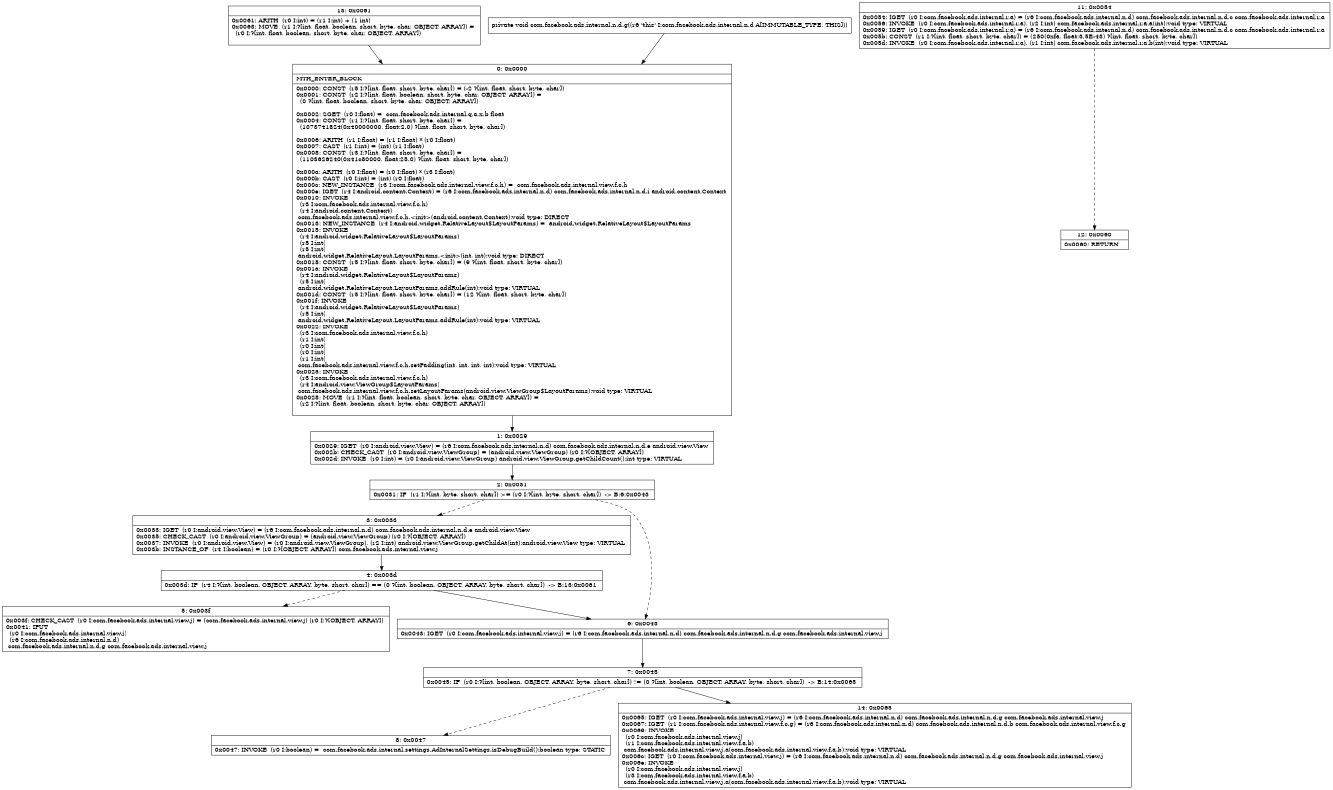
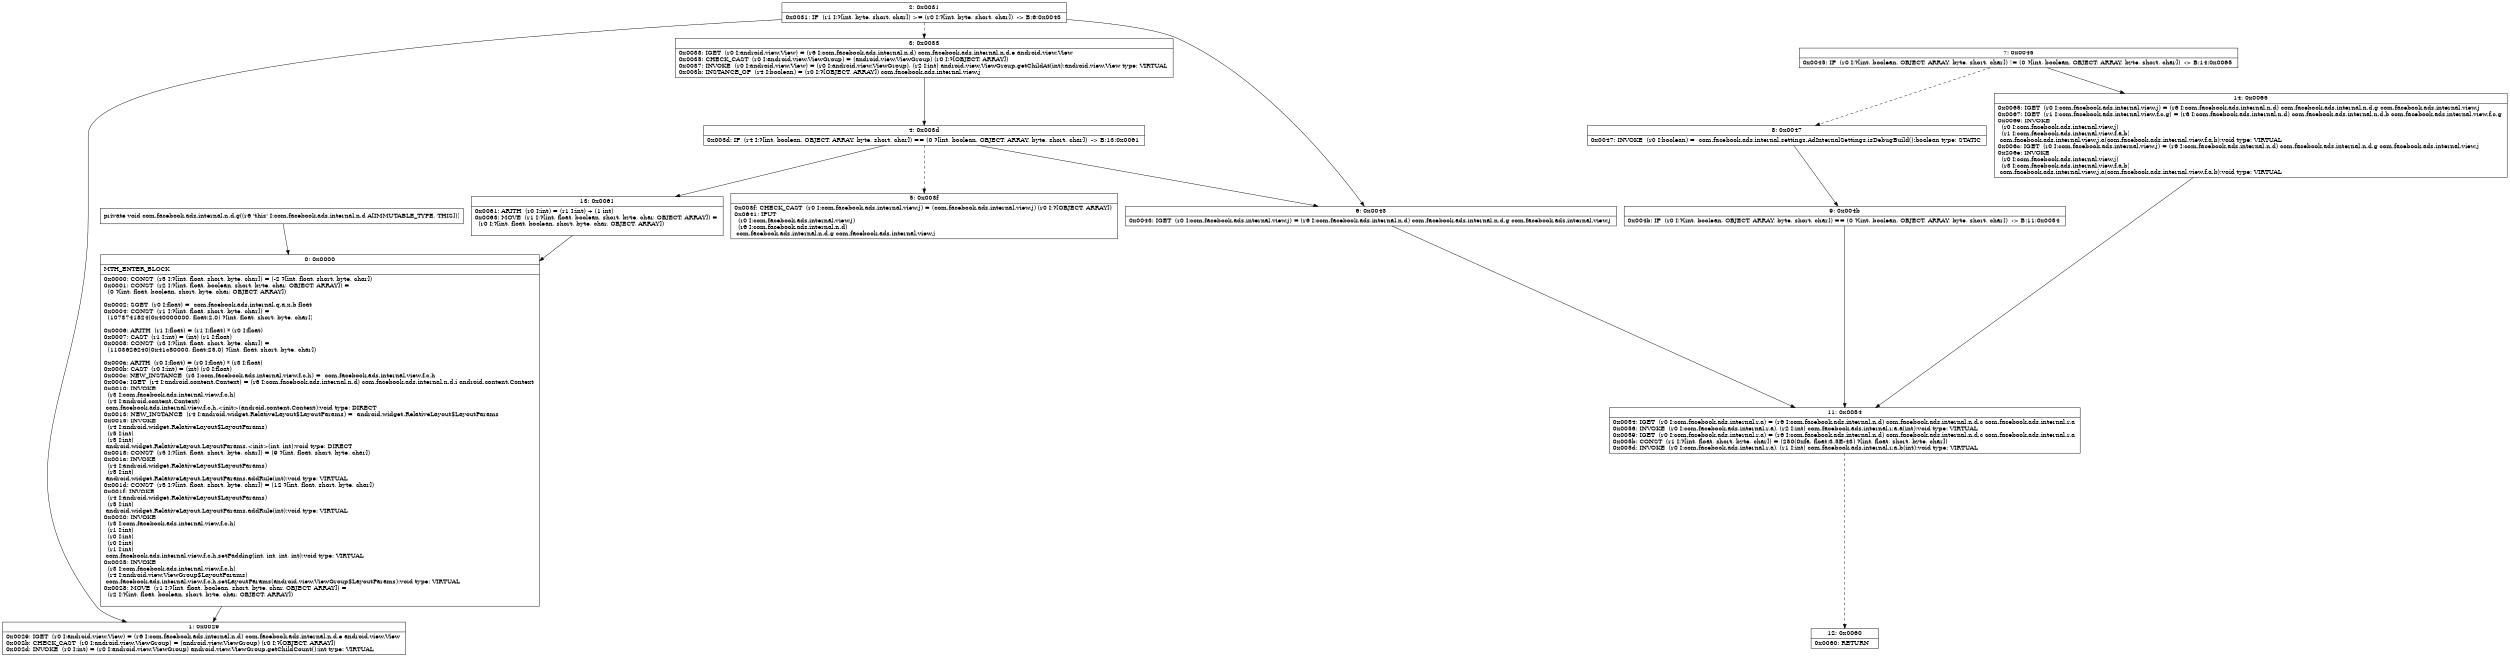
  digraph {
    node [shape=record]
-   n1 [label="{0\:\ 0x0000|MTH_ENTER_BLOCK\l|0x0000: CONST  (r5 I:?[int, float, short, byte, char]) = (\-2 ?[int, float, short, byte, char]) \l0x0001: CONST  (r2 I:?[int, float, boolean, short, byte, char, OBJECT, ARRAY]) = \l  (0 ?[int, float, boolean, short, byte, char, OBJECT, ARRAY])\l \l0x0002: SGET  (r0 I:float) =  com.facebook.ads.internal.q.a.x.b float \l0x0004: CONST  (r1 I:?[int, float, short, byte, char]) = \l  (1073741824(0x40000000, float:2.0) ?[int, float, short, byte, char])\l \l0x0006: ARITH  (r1 I:float) = (r1 I:float) * (r0 I:float) \l0x0007: CAST  (r1 I:int) = (int) (r1 I:float) \l0x0008: CONST  (r3 I:?[int, float, short, byte, char]) = \l  (1103626240(0x41c80000, float:25.0) ?[int, float, short, byte, char])\l \l0x000a: ARITH  (r0 I:float) = (r0 I:float) * (r3 I:float) \l0x000b: CAST  (r0 I:int) = (int) (r0 I:float) \l0x000c: NEW_INSTANCE  (r3 I:com.facebook.ads.internal.view.f.c.h) =  com.facebook.ads.internal.view.f.c.h \l0x000e: IGET  (r4 I:android.content.Context) = (r6 I:com.facebook.ads.internal.n.d) com.facebook.ads.internal.n.d.i android.content.Context \l0x0010: INVOKE  \l  (r3 I:com.facebook.ads.internal.view.f.c.h)\l  (r4 I:android.content.Context)\l com.facebook.ads.internal.view.f.c.h.\<init\>(android.content.Context):void type: DIRECT \l0x0013: NEW_INSTANCE  (r4 I:android.widget.RelativeLayout$LayoutParams) =  android.widget.RelativeLayout$LayoutParams \l0x0015: INVOKE  \l  (r4 I:android.widget.RelativeLayout$LayoutParams)\l  (r5 I:int)\l  (r5 I:int)\l android.widget.RelativeLayout.LayoutParams.\<init\>(int, int):void type: DIRECT \l0x0018: CONST  (r5 I:?[int, float, short, byte, char]) = (9 ?[int, float, short, byte, char]) \l0x001a: INVOKE  \l  (r4 I:android.widget.RelativeLayout$LayoutParams)\l  (r5 I:int)\l android.widget.RelativeLayout.LayoutParams.addRule(int):void type: VIRTUAL \l0x001d: CONST  (r5 I:?[int, float, short, byte, char]) = (12 ?[int, float, short, byte, char]) \l0x001f: INVOKE  \l  (r4 I:android.widget.RelativeLayout$LayoutParams)\l  (r5 I:int)\l android.widget.RelativeLayout.LayoutParams.addRule(int):void type: VIRTUAL \l0x0022: INVOKE  \l  (r3 I:com.facebook.ads.internal.view.f.c.h)\l  (r1 I:int)\l  (r0 I:int)\l  (r0 I:int)\l  (r1 I:int)\l com.facebook.ads.internal.view.f.c.h.setPadding(int, int, int, int):void type: VIRTUAL \l0x0025: INVOKE  \l  (r3 I:com.facebook.ads.internal.view.f.c.h)\l  (r4 I:android.view.ViewGroup$LayoutParams)\l com.facebook.ads.internal.view.f.c.h.setLayoutParams(android.view.ViewGroup$LayoutParams):void type: VIRTUAL \l0x0028: MOVE  (r1 I:?[int, float, boolean, short, byte, char, OBJECT, ARRAY]) = \l  (r2 I:?[int, float, boolean, short, byte, char, OBJECT, ARRAY])\l \l}"]
+   n1 [label="{0\:\ 0x0000|MTH_ENTER_BLOCK\l|0x0000: CONST  (r5 I:?[int, float, short, byte, char]) = (\-2 ?[int, float, short, byte, char]) \l0x0001: CONST  (r2 I:?[int, float, boolean, short, byte, char, OBJECT, ARRAY]) = \l  (0 ?[int, float, boolean, short, byte, char, OBJECT, ARRAY])\l \l0x0002: SGET  (r0 I:float) =  com.facebook.ads.internal.q.a.x.b float \l0x0004: CONST  (r1 I:?[int, float, short, byte, char]) = \l  (1073741824(0x40000000, float:2.0) ?[int, float, short, byte, char])\l \l0x0006: ARITH  (r1 I:float) = (r1 I:float) * (r0 I:float) \l0x0007: CAST  (r1 I:int) = (int) (r1 I:float) \l0x0008: CONST  (r3 I:?[int, float, short, byte, char]) = \l  (1103626240(0x41c80000, float:25.0) ?[int, float, short, byte, char])\l \l0x000a: ARITH  (r0 I:float) = (r0 I:float) * (r3 I:float) \l0x000b: CAST  (r0 I:int) = (int) (r0 I:float) \l0x000c: NEW_INSTANCE  (r3 I:com.facebook.ads.internal.view.f.c.h) =  com.facebook.ads.internal.view.f.c.h \l0x000e: IGET  (r4 I:android.content.Context) = (r6 I:com.facebook.ads.internal.n.d) com.facebook.ads.internal.n.d.i android.content.Context \l0x0010: INVOKE  \l  (r3 I:com.facebook.ads.internal.view.f.c.h)\l  (r4 I:android.content.Context)\l com.facebook.ads.internal.view.f.c.h.\<init\>(android.content.Context):void type: DIRECT \l0x0013: NEW_INSTANCE  (r4 I:android.widget.RelativeLayout$LayoutParams) =  android.widget.RelativeLayout$LayoutParams \l0x0015: INVOKE  \l  (r4 I:android.widget.RelativeLayout$LayoutParams)\l  (r5 I:int)\l  (r5 I:int)\l android.widget.RelativeLayout.LayoutParams.\<init\>(int, int):void type: DIRECT \l0x0018: CONST  (r5 I:?[int, float, short, byte, char]) = (9 ?[int, float, short, byte, char]) \l0x001a: INVOKE  \l  (r4 I:android.widget.RelativeLayout$LayoutParams)\l  (r5 I:int)\l android.widget.RelativeLayout.LayoutParams.addRule(int):void type: VIRTUAL \l0x001d: CONST  (r5 I:?[int, float, short, byte, char]) = (12 ?[int, float, short, byte, char]) \l0x001f: INVOKE  \l  (r4 I:android.widget.RelativeLayout$LayoutParams)\l  (r5 I:int)\l android.widget.RelativeLayout.LayoutParams.addRule(int):void type: VIRTUAL \l0x0020: INVOKE  \l  (r3 I:com.facebook.ads.internal.view.f.c.h)\l  (r1 I:int)\l  (r0 I:int)\l  (r0 I:int)\l  (r1 I:int)\l com.facebook.ads.internal.view.f.c.h.setPadding(int, int, int, int):void type: VIRTUAL \l0x0025: INVOKE  \l  (r3 I:com.facebook.ads.internal.view.f.c.h)\l  (r4 I:android.view.ViewGroup$LayoutParams)\l com.facebook.ads.internal.view.f.c.h.setLayoutParams(android.view.ViewGroup$LayoutParams):void type: VIRTUAL \l0x0028: MOVE  (r1 I:?[int, float, boolean, short, byte, char, OBJECT, ARRAY]) = \l  (r2 I:?[int, float, boolean, short, byte, char, OBJECT, ARRAY])\l \l}"]
    n2 [label="{1\:\ 0x0029|0x0029: IGET  (r0 I:android.view.View) = (r6 I:com.facebook.ads.internal.n.d) com.facebook.ads.internal.n.d.e android.view.View \l0x002b: CHECK_CAST  (r0 I:android.view.ViewGroup) = (android.view.ViewGroup) (r0 I:?[OBJECT, ARRAY]) \l0x002d: INVOKE  (r0 I:int) = (r0 I:android.view.ViewGroup) android.view.ViewGroup.getChildCount():int type: VIRTUAL \l}"]
    n3 [label="{2\:\ 0x0031|0x0031: IF  (r1 I:?[int, byte, short, char]) \>= (r0 I:?[int, byte, short, char])  \-\> B:6:0x0043 \l}"]
    n4 [label="{3\:\ 0x0033|0x0033: IGET  (r0 I:android.view.View) = (r6 I:com.facebook.ads.internal.n.d) com.facebook.ads.internal.n.d.e android.view.View \l0x0035: CHECK_CAST  (r0 I:android.view.ViewGroup) = (android.view.ViewGroup) (r0 I:?[OBJECT, ARRAY]) \l0x0037: INVOKE  (r0 I:android.view.View) = (r0 I:android.view.ViewGroup), (r2 I:int) android.view.ViewGroup.getChildAt(int):android.view.View type: VIRTUAL \l0x003b: INSTANCE_OF  (r4 I:boolean) = (r0 I:?[OBJECT, ARRAY]) com.facebook.ads.internal.view.j \l}"]
    n5 [label="{6\:\ 0x0043|0x0043: IGET  (r0 I:com.facebook.ads.internal.view.j) = (r6 I:com.facebook.ads.internal.n.d) com.facebook.ads.internal.n.d.g com.facebook.ads.internal.view.j \l}"]
    n6 [label="{4\:\ 0x003d|0x003d: IF  (r4 I:?[int, boolean, OBJECT, ARRAY, byte, short, char]) == (0 ?[int, boolean, OBJECT, ARRAY, byte, short, char])  \-\> B:13:0x0061 \l}"]
    n7 [label="{7\:\ 0x0045|0x0045: IF  (r0 I:?[int, boolean, OBJECT, ARRAY, byte, short, char]) != (0 ?[int, boolean, OBJECT, ARRAY, byte, short, char])  \-\> B:14:0x0065 \l}"]
-   n8 [label="{5\:\ 0x003f|0x003f: CHECK_CAST  (r0 I:com.facebook.ads.internal.view.j) = (com.facebook.ads.internal.view.j) (r0 I:?[OBJECT, ARRAY]) \l0x0041: IPUT  \l  (r0 I:com.facebook.ads.internal.view.j)\l  (r6 I:com.facebook.ads.internal.n.d)\l com.facebook.ads.internal.n.d.g com.facebook.ads.internal.view.j \l}"]
+   n8 [label="{5\:\ 0x003f|0x003f: CHECK_CAST  (r0 I:com.facebook.ads.internal.view.j) = (com.facebook.ads.internal.view.j) (r0 I:?[OBJECT, ARRAY]) \l0x0641: IPUT  \l  (r0 I:com.facebook.ads.internal.view.j)\l  (r6 I:com.facebook.ads.internal.n.d)\l com.facebook.ads.internal.n.d.g com.facebook.ads.internal.view.j \l}"]
    n9 [label="{13\:\ 0x0061|0x0061: ARITH  (r0 I:int) = (r1 I:int) + (1 int) \l0x0063: MOVE  (r1 I:?[int, float, boolean, short, byte, char, OBJECT, ARRAY]) = \l  (r0 I:?[int, float, boolean, short, byte, char, OBJECT, ARRAY])\l \l}"]
    n10 [label="{8\:\ 0x0047|0x0047: INVOKE  (r0 I:boolean) =  com.facebook.ads.internal.settings.AdInternalSettings.isDebugBuild():boolean type: STATIC \l}"]
-   n11 [label="{14\:\ 0x0065|0x0065: IGET  (r0 I:com.facebook.ads.internal.view.j) = (r6 I:com.facebook.ads.internal.n.d) com.facebook.ads.internal.n.d.g com.facebook.ads.internal.view.j \l0x0067: IGET  (r1 I:com.facebook.ads.internal.view.f.c.g) = (r6 I:com.facebook.ads.internal.n.d) com.facebook.ads.internal.n.d.b com.facebook.ads.internal.view.f.c.g \l0x0069: INVOKE  \l  (r0 I:com.facebook.ads.internal.view.j)\l  (r1 I:com.facebook.ads.internal.view.f.a.b)\l com.facebook.ads.internal.view.j.a(com.facebook.ads.internal.view.f.a.b):void type: VIRTUAL \l0x006c: IGET  (r0 I:com.facebook.ads.internal.view.j) = (r6 I:com.facebook.ads.internal.n.d) com.facebook.ads.internal.n.d.g com.facebook.ads.internal.view.j \l0x006e: INVOKE  \l  (r0 I:com.facebook.ads.internal.view.j)\l  (r3 I:com.facebook.ads.internal.view.f.a.b)\l com.facebook.ads.internal.view.j.a(com.facebook.ads.internal.view.f.a.b):void type: VIRTUAL \l}"]
+   n11 [label="{14\:\ 0x0065|0x0065: IGET  (r0 I:com.facebook.ads.internal.view.j) = (r6 I:com.facebook.ads.internal.n.d) com.facebook.ads.internal.n.d.g com.facebook.ads.internal.view.j \l0x0067: IGET  (r1 I:com.facebook.ads.internal.view.f.c.g) = (r6 I:com.facebook.ads.internal.n.d) com.facebook.ads.internal.n.d.b com.facebook.ads.internal.view.f.c.g \l0x0069: INVOKE  \l  (r0 I:com.facebook.ads.internal.view.j)\l  (r1 I:com.facebook.ads.internal.view.f.a.b)\l com.facebook.ads.internal.view.j.a(com.facebook.ads.internal.view.f.a.b):void type: VIRTUAL \l0x006c: IGET  (r0 I:com.facebook.ads.internal.view.j) = (r6 I:com.facebook.ads.internal.n.d) com.facebook.ads.internal.n.d.g com.facebook.ads.internal.view.j \l0x206e: INVOKE  \l  (r0 I:com.facebook.ads.internal.view.j)\l  (r3 I:com.facebook.ads.internal.view.f.a.b)\l com.facebook.ads.internal.view.j.a(com.facebook.ads.internal.view.f.a.b):void type: VIRTUAL \l}"]
+   n12 [label="{9\:\ 0x004b|0x004b: IF  (r0 I:?[int, boolean, OBJECT, ARRAY, byte, short, char]) == (0 ?[int, boolean, OBJECT, ARRAY, byte, short, char])  \-\> B:11:0x0054 \l}"]
    n13 [label="{11\:\ 0x0054|0x0054: IGET  (r0 I:com.facebook.ads.internal.r.a) = (r6 I:com.facebook.ads.internal.n.d) com.facebook.ads.internal.n.d.c com.facebook.ads.internal.r.a \l0x0056: INVOKE  (r0 I:com.facebook.ads.internal.r.a), (r2 I:int) com.facebook.ads.internal.r.a.a(int):void type: VIRTUAL \l0x0059: IGET  (r0 I:com.facebook.ads.internal.r.a) = (r6 I:com.facebook.ads.internal.n.d) com.facebook.ads.internal.n.d.c com.facebook.ads.internal.r.a \l0x005b: CONST  (r1 I:?[int, float, short, byte, char]) = (250(0xfa, float:3.5E\-43) ?[int, float, short, byte, char]) \l0x005d: INVOKE  (r0 I:com.facebook.ads.internal.r.a), (r1 I:int) com.facebook.ads.internal.r.a.b(int):void type: VIRTUAL \l}"]
    n14 [label="{12\:\ 0x0060|0x0060: RETURN   \l}"]
    n15 [label="{private void com.facebook.ads.internal.n.d.g((r6 'this' I:com.facebook.ads.internal.n.d A[IMMUTABLE_TYPE, THIS])) }"]
    n1 -> n2
-   n2 -> n3
+   n3 -> n2
    n3 -> n4 [style=dashed]
-   n3 -> n5 [style=dashed]
+   n3 -> n5
    n4 -> n6
-   n5 -> n7
+   n5 -> n13
    n6 -> n5
    n6 -> n8 [style=dashed]
+   n6 -> n9
    n7 -> n10 [style=dashed]
    n7 -> n11
    n9 -> n1
+   n10 -> n12
+   n11 -> n13
+   n12 -> n13
    n13 -> n14 [style=dashed]
    n15 -> n1
  }
